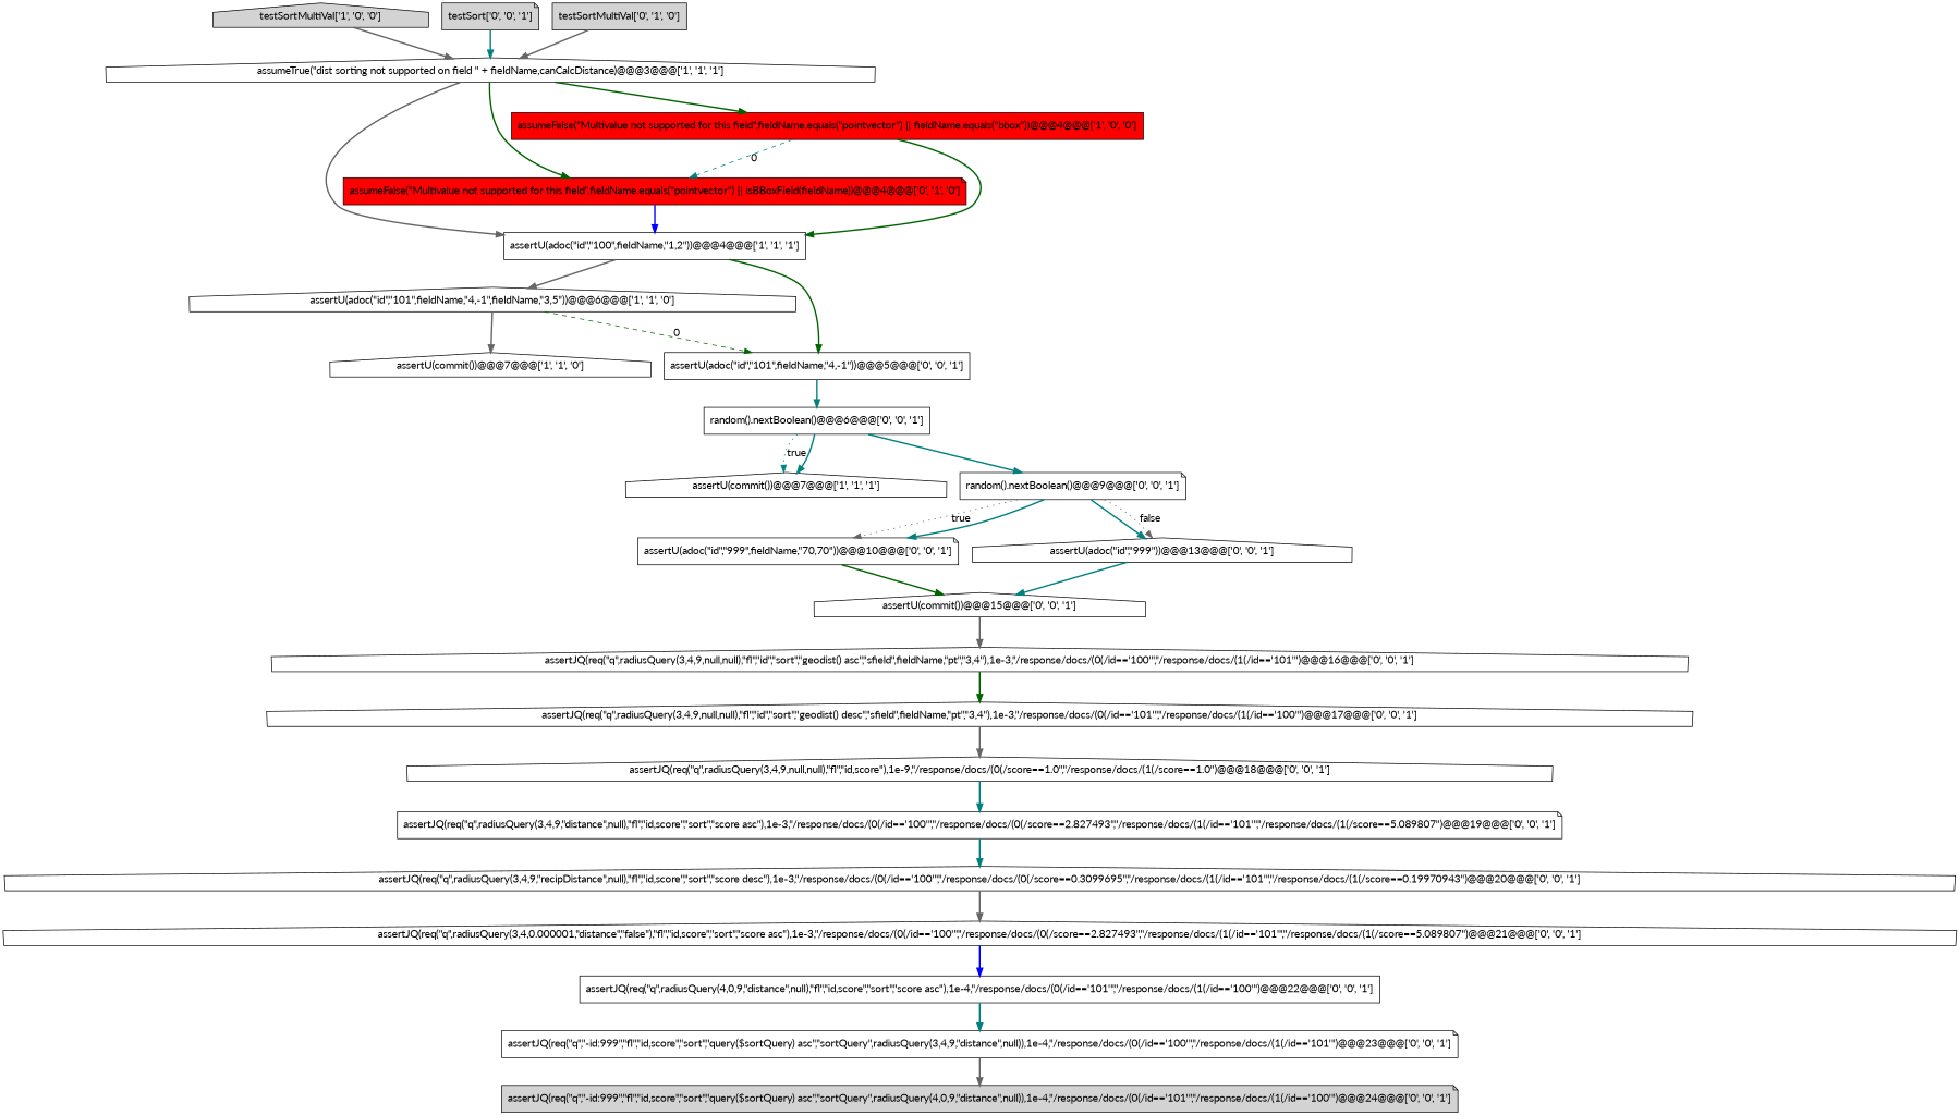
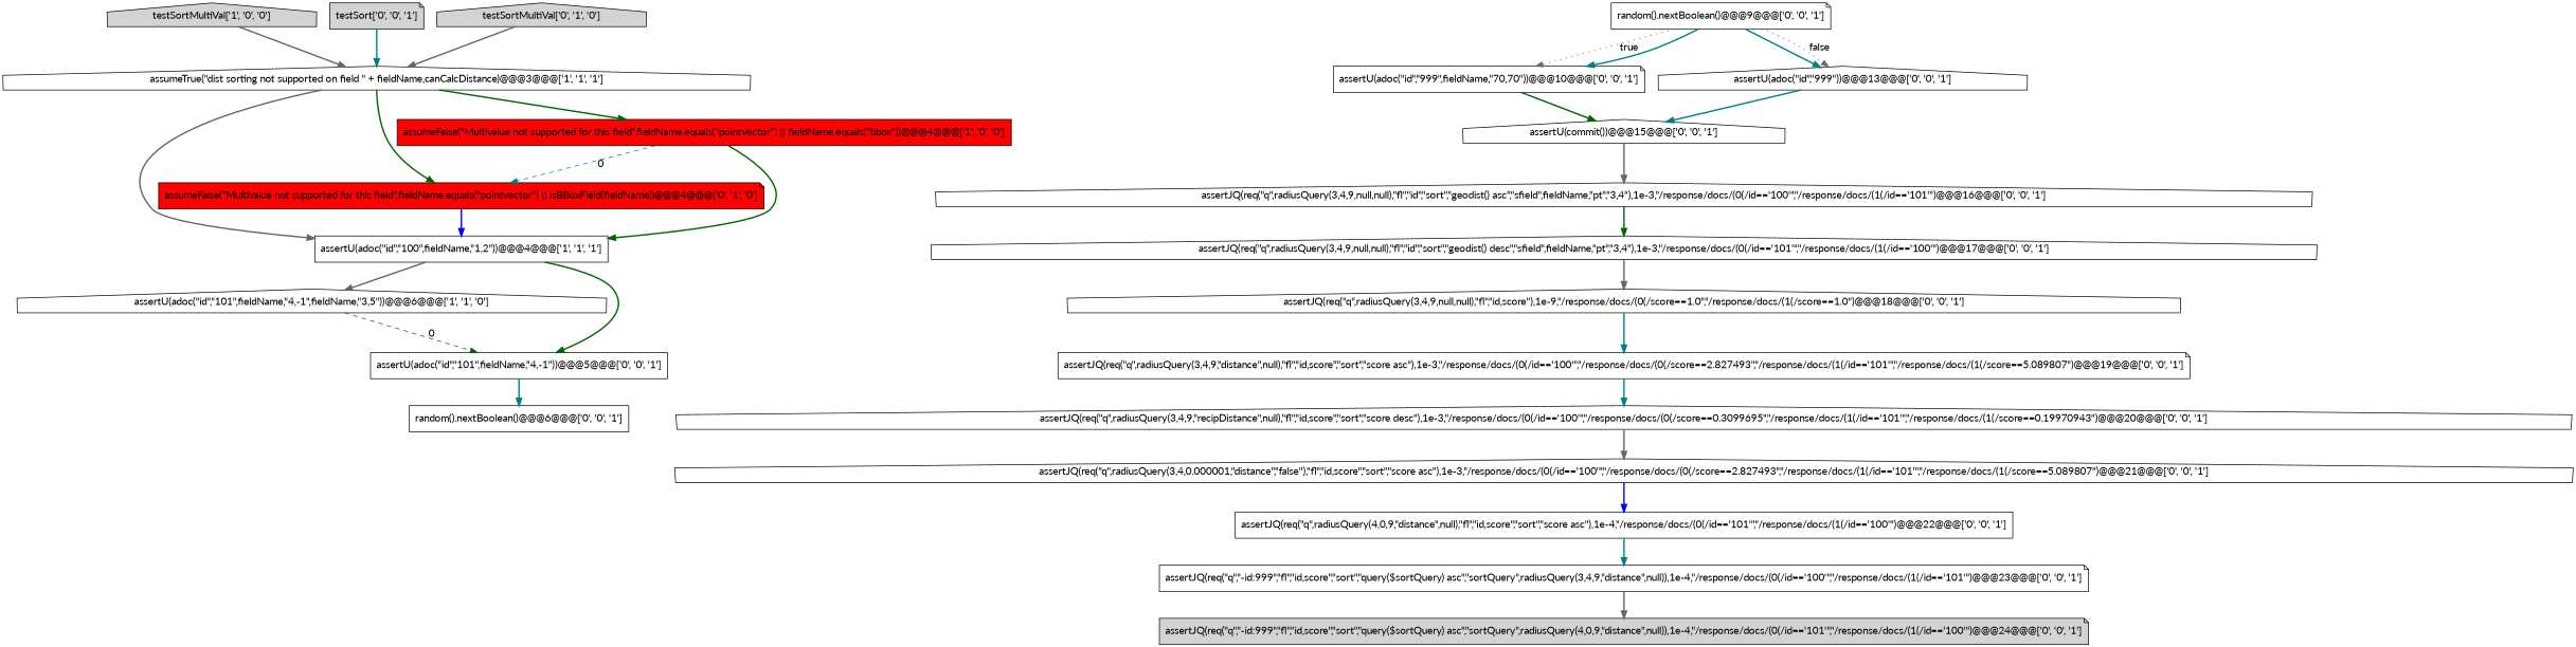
  digraph {
    fontname=Lato
    node [fillcolor=white fontname=Lato shape=house style=filled]
    edge [color=teal fontname=Lato style=bold]
    n1 [label="assertU(adoc(\"id\",\"101\",fieldName,\"4,-1\",fieldName,\"3,5\"))@@@6@@@['1', '1', '0']"]
    n2 [label="assertU(adoc(\"id\",\"101\",fieldName,\"4,-1\"))@@@5@@@['0', '0', '1']" shape=box]
-   n3 [label="assertU(commit())@@@7@@@['1', '1', '0']"]
    n4 [label="random().nextBoolean()@@@6@@@['0', '0', '1']" shape=box]
    n5 [label="assertJQ(req(\"q\",radiusQuery(3,4,9,null,null),\"fl\",\"id,score\"),1e-9,\"/response/docs/(0(/score==1.0\",\"/response/docs/(1(/score==1.0\")@@@18@@@['0', '0', '1']"]
    n6 [label="assertJQ(req(\"q\",radiusQuery(3,4,9,\"distance\",null),\"fl\",\"id,score\",\"sort\",\"score asc\"),1e-3,\"/response/docs/(0(/id=='100'\",\"/response/docs/(0(/score==2.827493\",\"/response/docs/(1(/id=='101'\",\"/response/docs/(1(/score==5.089807\")@@@19@@@['0', '0', '1']" shape=note]
    n7 [label="assertJQ(req(\"q\",radiusQuery(3,4,9,\"recipDistance\",null),\"fl\",\"id,score\",\"sort\",\"score desc\"),1e-3,\"/response/docs/(0(/id=='100'\",\"/response/docs/(0(/score==0.3099695\",\"/response/docs/(1(/id=='101'\",\"/response/docs/(1(/score==0.19970943\")@@@20@@@['0', '0', '1']"]
    n8 [fillcolor=lightgray label="assertJQ(req(\"q\",\"-id:999\",\"fl\",\"id,score\",\"sort\",\"query($sortQuery) asc\",\"sortQuery\",radiusQuery(4,0,9,\"distance\",null)),1e-4,\"/response/docs/(0(/id=='101'\",\"/response/docs/(1(/id=='100'\")@@@24@@@['0', '0', '1']" shape=note]
    n9 [label="assertJQ(req(\"q\",radiusQuery(3,4,0.000001,\"distance\",\"false\"),\"fl\",\"id,score\",\"sort\",\"score asc\"),1e-3,\"/response/docs/(0(/id=='100'\",\"/response/docs/(0(/score==2.827493\",\"/response/docs/(1(/id=='101'\",\"/response/docs/(1(/score==5.089807\")@@@21@@@['0', '0', '1']"]
-   n10 [label="assertU(commit())@@@7@@@['1', '1', '1']"]
    n11 [label="random().nextBoolean()@@@9@@@['0', '0', '1']" shape=note]
    n12 [label="assertU(adoc(\"id\",\"999\",fieldName,\"70,70\"))@@@10@@@['0', '0', '1']" shape=note]
    n13 [label="assertU(adoc(\"id\",\"999\"))@@@13@@@['0', '0', '1']"]
    n14 [label="assertU(commit())@@@15@@@['0', '0', '1']"]
    n15 [label="assertJQ(req(\"q\",radiusQuery(3,4,9,null,null),\"fl\",\"id\",\"sort\",\"geodist() asc\",\"sfield\",fieldName,\"pt\",\"3,4\"),1e-3,\"/response/docs/(0(/id=='100'\",\"/response/docs/(1(/id=='101'\")@@@16@@@['0', '0', '1']"]
    n16 [label="assertU(adoc(\"id\",\"100\",fieldName,\"1,2\"))@@@4@@@['1', '1', '1']" shape=box]
    n17 [label="assumeTrue(\"dist sorting not supported on field \" + fieldName,canCalcDistance)@@@3@@@['1', '1', '1']"]
    n18 [fillcolor=red label="assumeFalse(\"Multivalue not supported for this field\",fieldName.equals(\"pointvector\") || isBBoxField(fieldName))@@@4@@@['0', '1', '0']" shape=note]
    n19 [fillcolor=red label="assumeFalse(\"Multivalue not supported for this field\",fieldName.equals(\"pointvector\") || fieldName.equals(\"bbox\"))@@@4@@@['1', '0', '0']" shape=box]
    n20 [fillcolor=lightgray label="testSortMultiVal['1', '0', '0']"]
    n21 [label="assertJQ(req(\"q\",radiusQuery(4,0,9,\"distance\",null),\"fl\",\"id,score\",\"sort\",\"score asc\"),1e-4,\"/response/docs/(0(/id=='101'\",\"/response/docs/(1(/id=='100'\")@@@22@@@['0', '0', '1']" shape=box]
    n22 [label="assertJQ(req(\"q\",\"-id:999\",\"fl\",\"id,score\",\"sort\",\"query($sortQuery) asc\",\"sortQuery\",radiusQuery(3,4,9,\"distance\",null)),1e-4,\"/response/docs/(0(/id=='100'\",\"/response/docs/(1(/id=='101'\")@@@23@@@['0', '0', '1']" shape=note]
    n23 [label="assertJQ(req(\"q\",radiusQuery(3,4,9,null,null),\"fl\",\"id\",\"sort\",\"geodist() desc\",\"sfield\",fieldName,\"pt\",\"3,4\"),1e-3,\"/response/docs/(0(/id=='101'\",\"/response/docs/(1(/id=='100'\")@@@17@@@['0', '0', '1']"]
    n24 [fillcolor=lightgray label="testSort['0', '0', '1']" shape=note]
-   n25 [fillcolor=lightgray label="testSortMultiVal['0', '1', '0']" shape=box]
+   n25 [fillcolor=lightgray label="testSortMultiVal['0', '1', '0']"]
    n1 -> n2 [color=darkgreen label=0 style=dashed]
-   n1 -> n3 [color=gray40]
    n2 -> n4
-   n4 -> n10 [label=true style=dotted]
-   n4 -> n10
-   n4 -> n11
    n5 -> n6
    n6 -> n7
    n7 -> n9 [color=gray40]
    n9 -> n21 [color=blue]
    n11 -> n12 [color=gray40 label=true style=dotted]
    n11 -> n12
    n11 -> n13
    n11 -> n13 [color=gray40 label=false style=dotted]
    n12 -> n14 [color=darkgreen]
    n13 -> n14
    n14 -> n15 [color=gray40]
    n15 -> n23 [color=darkgreen]
    n16 -> n1 [color=gray40]
    n16 -> n2 [color=darkgreen]
    n17 -> n16 [color=gray40]
    n17 -> n18 [color=darkgreen]
    n17 -> n19 [color=darkgreen]
    n18 -> n16 [color=blue]
    n19 -> n16 [color=darkgreen]
    n19 -> n18 [label=0 style=dashed]
    n20 -> n17 [color=gray40]
    n21 -> n22
    n22 -> n8 [color=gray40]
    n23 -> n5 [color=gray40]
    n24 -> n17
    n25 -> n17 [color=gray40]
  }
